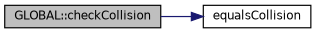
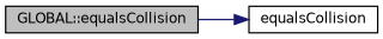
  digraph {
    rankdir=LR
    node [color=black fontname=Helvetica fontsize=10 shape=record style=filled]
-   n1 [fillcolor=grey75 fontcolor=black height=0.2 label="GLOBAL::checkCollision" width=0.4]
+   n1 [fillcolor=grey75 fontcolor=black height=0.2 label="GLOBAL::equalsCollision" width=0.4]
    n2 [fillcolor=white height=0.2 label=equalsCollision width=0.4]
    n1 -> n2 [color=midnightblue fontname=Helvetica fontsize=10 labelfontname=Helvetica labelfontsize=10 style=solid]
  }
